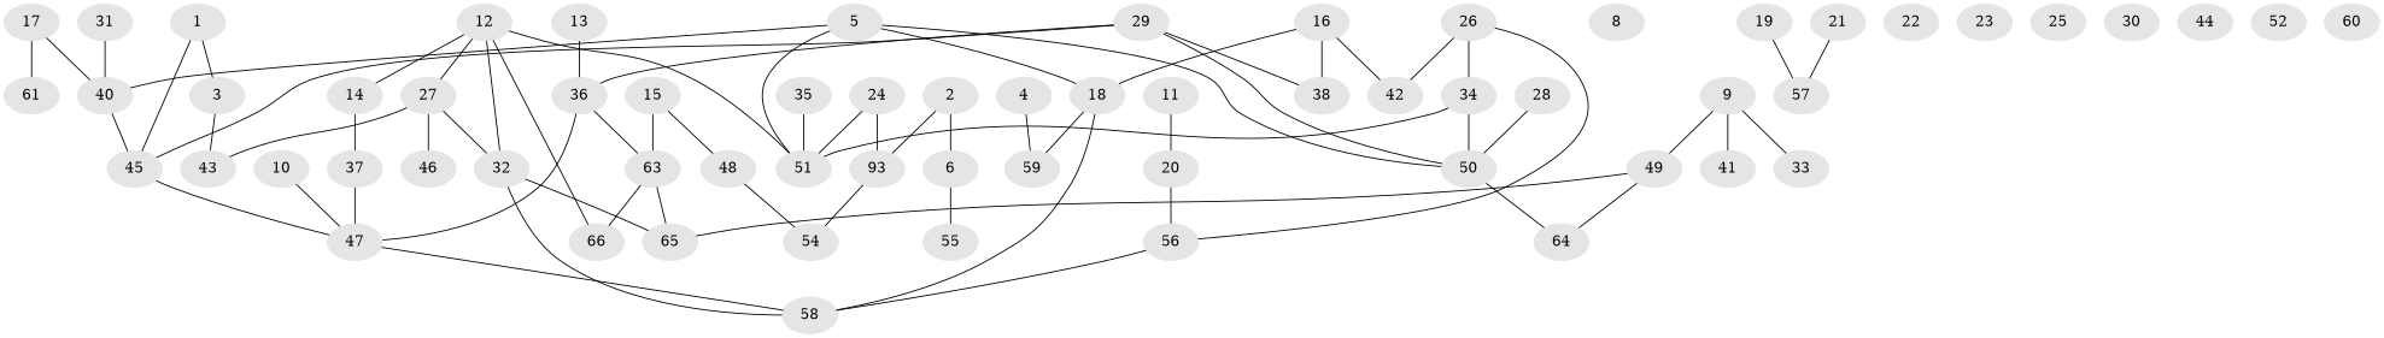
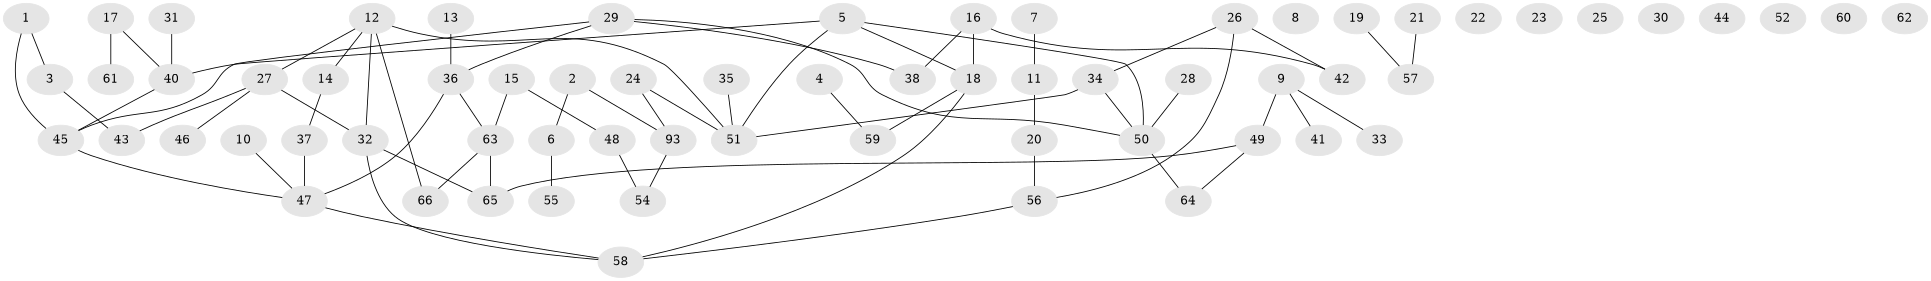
  graph {
    node [color=gray90 style=filled]
    1
    3
    45
    43
    47
    2
    6
    n8 [label=93]
    55
    54
    4
    59
    5
    18
    40
    50
    51
    58
    64
+   7
    11
    20
    8
    9
    33
    41
    49
    65
    10
    56
    12
    14
    27
    32
    66
    37
    46
    13
    36
    63
    15
    48
    16
    38
    42
    17
    61
    19
    57
    21
    22
    23
    24
    35
    25
    26
    34
    28
    29
    30
    31
    44
    52
    60
+   62
    1 -- 3
    1 -- 45
    3 -- 43
    45 -- 47
    47 -- 58
    2 -- 6
    2 -- n8
    6 -- 55
    n8 -- 54
    4 -- 59
    5 -- 18
    5 -- 40
    5 -- 50
    5 -- 51
    18 -- 59
    18 -- 58
    40 -- 45
    50 -- 64
+   7 -- 11
    11 -- 20
    20 -- 56
    9 -- 33
    9 -- 41
    9 -- 49
    49 -- 64
    49 -- 65
    10 -- 47
    56 -- 58
    12 -- 51
    12 -- 14
    12 -- 27
    12 -- 32
    12 -- 66
    14 -- 37
    27 -- 43
    27 -- 32
    27 -- 46
    32 -- 58
    32 -- 65
    37 -- 47
    13 -- 36
    36 -- 47
    36 -- 63
    63 -- 65
    63 -- 66
    15 -- 63
    15 -- 48
    48 -- 54
    16 -- 18
    16 -- 38
    16 -- 42
    17 -- 40
    17 -- 61
    19 -- 57
    21 -- 57
    24 -- n8
    24 -- 51
    35 -- 51
    26 -- 56
    26 -- 42
    26 -- 34
    34 -- 50
    34 -- 51
    28 -- 50
    29 -- 45
    29 -- 50
    29 -- 36
    29 -- 38
    31 -- 40
  }
